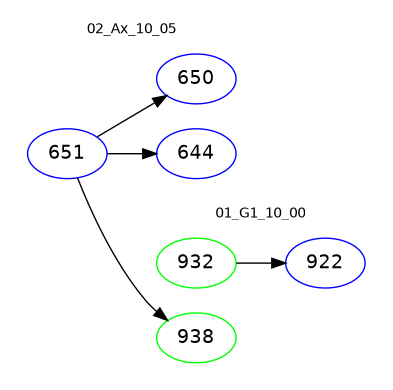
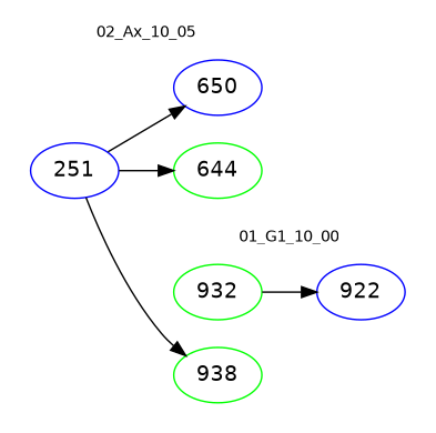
  digraph {
    fontname="DejaVu Sans"
    rankdir=LR
    node [color=blue fontname="DejaVu Sans"]
    edge [color=black fontname="DejaVu Sans"]
-   n1 [label=651]
-   n2 [label=644]
+   n1 [label=251]
+   n2 [color=green label=644]
    n3 [label=650]
    n4 [color=green label=932]
    n5 [label=922]
    n6 [color=green label=938]
    subgraph cluster_1 {
      color=white
      fontsize=10
      label="02_Ax_10_05"
      n1
      n2
      n3
    }
    subgraph cluster_2 {
      color=white
      fontsize=10
      label="01_G1_10_00"
      n4
      n5
      n6
    }
    n1 -> n2
    n1 -> n3
    n1 -> n6
    n4 -> n5
  }
